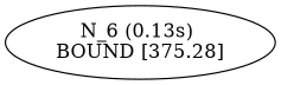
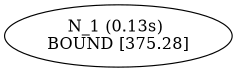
  digraph {
-   n1 [label="N_6 (0.13s) \nBOUND [375.28]"]
+   n1 [label="N_1 (0.13s) \nBOUND [375.28]"]
  }
